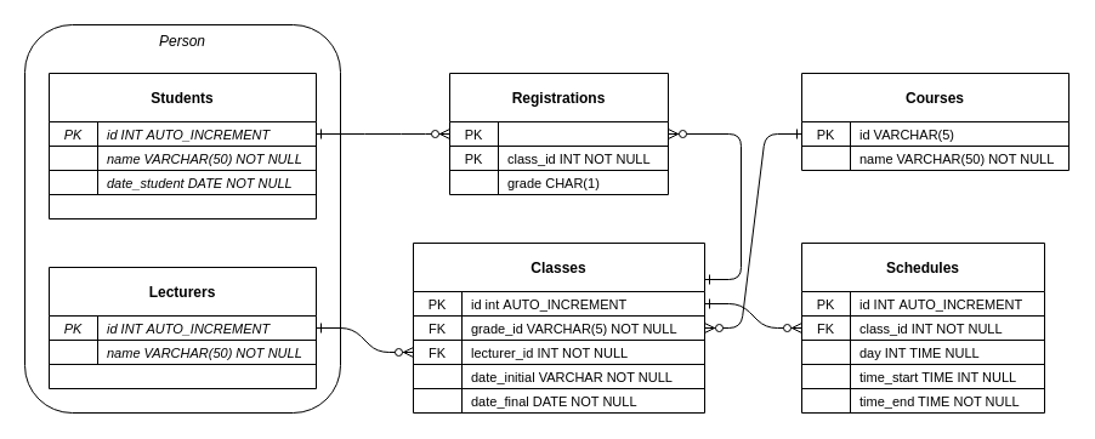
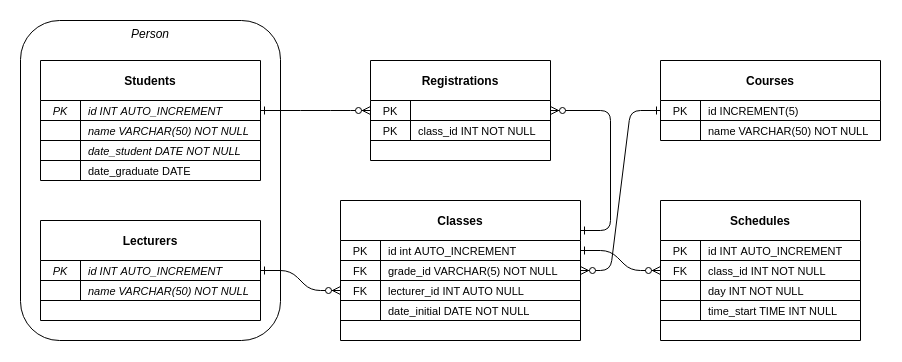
  <mxCell id="0" />
  <mxCell id="1" parent="0" />
  <mxCell id="2" value="Courses" style="shape=table;startSize=40;container=1;collapsible=0;childLayout=tableLayout;fixedRows=1;rowLines=0;fontStyle=1;align=center;resizeLast=1;fontSize=12;swimlaneFillColor=none;" parent="1" vertex="1"><mxGeometry x="660" y="60" width="220" height="80" as="geometry"><mxRectangle x="120" y="120" width="80" height="30" as="alternateBounds" /></mxGeometry></mxCell>
  <mxCell id="3" value="" style="shape=partialRectangle;collapsible=0;dropTarget=0;pointerEvents=0;fillColor=none;points=[[0,0.5],[1,0.5]];portConstraint=eastwest;top=0;left=0;right=0;bottom=1;fontSize=11;" parent="2" vertex="1"><mxGeometry y="40" width="220" height="20" as="geometry" /></mxCell>
  <mxCell id="4" value="PK" style="shape=partialRectangle;overflow=hidden;connectable=0;fillColor=none;top=0;left=0;bottom=0;right=0;fontStyle=0;fontSize=11;" parent="3" vertex="1"><mxGeometry width="40" height="20" as="geometry"><mxRectangle width="40" height="20" as="alternateBounds" /></mxGeometry></mxCell>
- <mxCell id="5" value="id VARCHAR(5)" style="shape=partialRectangle;overflow=hidden;connectable=0;fillColor=none;top=0;left=0;bottom=0;right=0;align=left;spacingLeft=6;fontStyle=0;fontSize=11;" parent="3" vertex="1"><mxGeometry x="40" width="180" height="20" as="geometry"><mxRectangle width="180" height="20" as="alternateBounds" /></mxGeometry></mxCell>
+ <mxCell id="5" value="id INCREMENT(5)" style="shape=partialRectangle;overflow=hidden;connectable=0;fillColor=none;top=0;left=0;bottom=0;right=0;align=left;spacingLeft=6;fontStyle=0;fontSize=11;" parent="3" vertex="1"><mxGeometry x="40" width="180" height="20" as="geometry"><mxRectangle width="180" height="20" as="alternateBounds" /></mxGeometry></mxCell>
  <mxCell id="6" value="" style="shape=partialRectangle;collapsible=0;dropTarget=0;pointerEvents=0;fillColor=none;points=[[0,0.5],[1,0.5]];portConstraint=eastwest;top=0;left=0;right=0;bottom=0;fontSize=11;" parent="2" vertex="1"><mxGeometry y="60" width="220" height="20" as="geometry" /></mxCell>
  <mxCell id="7" value="" style="shape=partialRectangle;overflow=hidden;connectable=0;fillColor=none;top=0;left=0;bottom=0;right=0;fontSize=11;" parent="6" vertex="1"><mxGeometry width="40" height="20" as="geometry"><mxRectangle width="40" height="20" as="alternateBounds" /></mxGeometry></mxCell>
  <mxCell id="8" value="name VARCHAR(50) NOT NULL" style="shape=partialRectangle;overflow=hidden;connectable=0;fillColor=none;top=0;left=0;bottom=0;right=0;align=left;spacingLeft=6;fontSize=11;" parent="6" vertex="1"><mxGeometry x="40" width="180" height="20" as="geometry"><mxRectangle width="180" height="20" as="alternateBounds" /></mxGeometry></mxCell>
  <mxCell id="9" value="Classes" style="shape=table;startSize=40;container=1;collapsible=0;childLayout=tableLayout;fixedRows=1;rowLines=0;fontStyle=1;align=center;resizeLast=1;fontSize=12;swimlaneFillColor=none;" parent="1" vertex="1"><mxGeometry x="340" y="200" width="240" height="140" as="geometry"><mxRectangle x="120" y="120" width="80" height="30" as="alternateBounds" /></mxGeometry></mxCell>
  <mxCell id="10" value="" style="shape=partialRectangle;collapsible=0;dropTarget=0;pointerEvents=0;fillColor=none;points=[[0,0.5],[1,0.5]];portConstraint=eastwest;top=0;left=0;right=0;bottom=1;fontSize=11;" parent="9" vertex="1"><mxGeometry y="40" width="240" height="20" as="geometry" /></mxCell>
  <mxCell id="11" value="PK" style="shape=partialRectangle;overflow=hidden;connectable=0;fillColor=none;top=0;left=0;bottom=0;right=0;fontStyle=0;fontSize=11;" parent="10" vertex="1"><mxGeometry width="40" height="20" as="geometry"><mxRectangle width="40" height="20" as="alternateBounds" /></mxGeometry></mxCell>
  <mxCell id="12" value="id int AUTO_INCREMENT" style="shape=partialRectangle;overflow=hidden;connectable=0;fillColor=none;top=0;left=0;bottom=0;right=0;align=left;spacingLeft=6;fontStyle=0;fontSize=11;" parent="10" vertex="1"><mxGeometry x="40" width="200" height="20" as="geometry"><mxRectangle width="200" height="20" as="alternateBounds" /></mxGeometry></mxCell>
  <mxCell id="13" value="" style="shape=partialRectangle;collapsible=0;dropTarget=0;pointerEvents=0;fillColor=none;top=0;left=0;bottom=1;right=0;points=[[0,0.5],[1,0.5]];portConstraint=eastwest;fontSize=11;" parent="9" vertex="1"><mxGeometry y="60" width="240" height="20" as="geometry" /></mxCell>
  <mxCell id="14" value="FK" style="shape=partialRectangle;connectable=0;fillColor=none;top=0;left=0;bottom=0;right=0;fontStyle=0;overflow=hidden;fontSize=11;" parent="13" vertex="1"><mxGeometry width="40" height="20" as="geometry"><mxRectangle width="40" height="20" as="alternateBounds" /></mxGeometry></mxCell>
  <mxCell id="15" value="grade_id VARCHAR(5) NOT NULL" style="shape=partialRectangle;connectable=0;fillColor=none;top=0;left=0;bottom=0;right=0;align=left;spacingLeft=6;fontStyle=0;overflow=hidden;fontSize=11;" parent="13" vertex="1"><mxGeometry x="40" width="200" height="20" as="geometry"><mxRectangle width="200" height="20" as="alternateBounds" /></mxGeometry></mxCell>
  <mxCell id="16" value="" style="shape=tableRow;horizontal=0;startSize=0;swimlaneHead=0;swimlaneBody=0;fillColor=none;collapsible=0;dropTarget=0;points=[[0,0.5],[1,0.5]];portConstraint=eastwest;top=0;left=0;right=0;bottom=1;fontSize=11;" parent="9" vertex="1"><mxGeometry y="80" width="240" height="20" as="geometry" /></mxCell>
  <mxCell id="17" value="FK" style="shape=partialRectangle;connectable=0;fillColor=none;top=0;left=0;bottom=0;right=0;fontStyle=0;overflow=hidden;fontSize=11;" parent="16" vertex="1"><mxGeometry width="40" height="20" as="geometry"><mxRectangle width="40" height="20" as="alternateBounds" /></mxGeometry></mxCell>
- <mxCell id="18" value="lecturer_id INT NOT NULL" style="shape=partialRectangle;connectable=0;fillColor=none;top=0;left=0;bottom=0;right=0;align=left;spacingLeft=6;fontStyle=0;overflow=hidden;fontSize=11;" parent="16" vertex="1"><mxGeometry x="40" width="200" height="20" as="geometry"><mxRectangle width="200" height="20" as="alternateBounds" /></mxGeometry></mxCell>
+ <mxCell id="18" value="lecturer_id INT AUTO NULL" style="shape=partialRectangle;connectable=0;fillColor=none;top=0;left=0;bottom=0;right=0;align=left;spacingLeft=6;fontStyle=0;overflow=hidden;fontSize=11;" parent="16" vertex="1"><mxGeometry x="40" width="200" height="20" as="geometry"><mxRectangle width="200" height="20" as="alternateBounds" /></mxGeometry></mxCell>
  <mxCell id="19" value="" style="shape=tableRow;horizontal=0;startSize=0;swimlaneHead=0;swimlaneBody=0;fillColor=none;collapsible=0;dropTarget=0;points=[[0,0.5],[1,0.5]];portConstraint=eastwest;top=0;left=0;right=0;bottom=1;fontSize=11;" parent="9" vertex="1"><mxGeometry y="100" width="240" height="20" as="geometry" /></mxCell>
  <mxCell id="20" value="" style="shape=partialRectangle;connectable=0;fillColor=none;top=0;left=0;bottom=0;right=0;fontStyle=0;overflow=hidden;fontSize=11;" parent="19" vertex="1"><mxGeometry width="40" height="20" as="geometry"><mxRectangle width="40" height="20" as="alternateBounds" /></mxGeometry></mxCell>
- <mxCell id="21" value="date_initial VARCHAR NOT NULL" style="shape=partialRectangle;connectable=0;fillColor=none;top=0;left=0;bottom=0;right=0;align=left;spacingLeft=6;fontStyle=0;overflow=hidden;fontSize=11;" parent="19" vertex="1"><mxGeometry x="40" width="200" height="20" as="geometry"><mxRectangle width="200" height="20" as="alternateBounds" /></mxGeometry></mxCell>
+ <mxCell id="21" value="date_initial DATE NOT NULL" style="shape=partialRectangle;connectable=0;fillColor=none;top=0;left=0;bottom=0;right=0;align=left;spacingLeft=6;fontStyle=0;overflow=hidden;fontSize=11;" parent="19" vertex="1"><mxGeometry x="40" width="200" height="20" as="geometry"><mxRectangle width="200" height="20" as="alternateBounds" /></mxGeometry></mxCell>
  <mxCell id="22" value="" style="shape=partialRectangle;collapsible=0;dropTarget=0;pointerEvents=0;fillColor=none;points=[[0,0.5],[1,0.5]];portConstraint=eastwest;top=0;left=0;right=0;bottom=0;fontSize=11;" parent="9" vertex="1"><mxGeometry y="120" width="240" height="20" as="geometry" /></mxCell>
  <mxCell id="23" value="" style="shape=partialRectangle;overflow=hidden;connectable=0;fillColor=none;top=0;left=0;bottom=0;right=0;fontSize=11;" parent="22" vertex="1"><mxGeometry width="40" height="20" as="geometry"><mxRectangle width="40" height="20" as="alternateBounds" /></mxGeometry></mxCell>
- <mxCell id="24" value="date_final DATE NOT NULL" style="shape=partialRectangle;overflow=hidden;connectable=0;fillColor=none;top=0;left=0;bottom=0;right=0;align=left;spacingLeft=6;fontSize=11;" parent="22" vertex="1"><mxGeometry x="40" width="200" height="20" as="geometry"><mxRectangle width="200" height="20" as="alternateBounds" /></mxGeometry></mxCell>
  <mxCell id="25" value="" style="edgeStyle=entityRelationEdgeStyle;endArrow=ERzeroToMany;startArrow=ERone;endFill=1;startFill=0;fontSize=11;entryX=1;entryY=0.5;entryDx=0;entryDy=0;exitX=0;exitY=0.5;exitDx=0;exitDy=0;" parent="1" source="3" target="13" edge="1"><mxGeometry width="100" height="100" relative="1" as="geometry"><mxPoint x="300" y="170" as="sourcePoint" /><mxPoint x="320" y="250" as="targetPoint" /></mxGeometry></mxCell>
  <mxCell id="26" value="" style="edgeStyle=entityRelationEdgeStyle;endArrow=ERzeroToMany;startArrow=ERone;endFill=1;startFill=0;fontSize=11;entryX=0;entryY=0.5;entryDx=0;entryDy=0;exitX=1;exitY=0.5;exitDx=0;exitDy=0;" parent="1" source="69" target="16" edge="1"><mxGeometry width="100" height="100" relative="1" as="geometry"><mxPoint x="230" y="120" as="sourcePoint" /><mxPoint x="230" y="260" as="targetPoint" /></mxGeometry></mxCell>
  <mxCell id="27" value="Registrations" style="shape=table;startSize=40;container=1;collapsible=0;childLayout=tableLayout;fixedRows=1;rowLines=0;fontStyle=1;align=center;resizeLast=1;fontSize=12;swimlaneFillColor=none;" parent="1" vertex="1"><mxGeometry x="370" y="60" width="180" height="100" as="geometry"><mxRectangle x="120" y="120" width="80" height="30" as="alternateBounds" /></mxGeometry></mxCell>
  <mxCell id="28" value="" style="shape=partialRectangle;collapsible=0;dropTarget=0;pointerEvents=0;fillColor=none;points=[[0,0.5],[1,0.5]];portConstraint=eastwest;top=0;left=0;right=0;bottom=1;fontSize=11;" parent="27" vertex="1"><mxGeometry y="40" width="180" height="20" as="geometry" /></mxCell>
  <mxCell id="29" value="PK" style="shape=partialRectangle;overflow=hidden;connectable=0;fillColor=none;top=0;left=0;bottom=0;right=0;fontStyle=0;fontSize=11;" parent="28" vertex="1"><mxGeometry width="40" height="20" as="geometry"><mxRectangle width="40" height="20" as="alternateBounds" /></mxGeometry></mxCell>
  <mxCell id="30" value="" style="shape=partialRectangle;collapsible=0;dropTarget=0;pointerEvents=0;fillColor=none;top=0;left=0;bottom=1;right=0;points=[[0,0.5],[1,0.5]];portConstraint=eastwest;fontSize=11;" parent="27" vertex="1"><mxGeometry y="60" width="180" height="20" as="geometry" /></mxCell>
  <mxCell id="31" value="PK" style="shape=partialRectangle;connectable=0;fillColor=none;top=0;left=0;bottom=0;right=0;fontStyle=0;overflow=hidden;fontSize=11;" parent="30" vertex="1"><mxGeometry width="40" height="20" as="geometry"><mxRectangle width="40" height="20" as="alternateBounds" /></mxGeometry></mxCell>
  <mxCell id="32" value="class_id INT NOT NULL" style="shape=partialRectangle;connectable=0;fillColor=none;top=0;left=0;bottom=0;right=0;align=left;spacingLeft=6;fontStyle=0;overflow=hidden;fontSize=11;" parent="30" vertex="1"><mxGeometry x="40" width="140" height="20" as="geometry"><mxRectangle width="140" height="20" as="alternateBounds" /></mxGeometry></mxCell>
  <mxCell id="33" value="" style="shape=partialRectangle;collapsible=0;dropTarget=0;pointerEvents=0;fillColor=none;points=[[0,0.5],[1,0.5]];portConstraint=eastwest;top=0;left=0;right=0;bottom=0;fontSize=11;" parent="27" vertex="1"><mxGeometry y="80" width="180" height="20" as="geometry" /></mxCell>
  <mxCell id="34" value="" style="shape=partialRectangle;overflow=hidden;connectable=0;fillColor=none;top=0;left=0;bottom=0;right=0;fontSize=11;" parent="33" vertex="1"><mxGeometry width="40" height="20" as="geometry"><mxRectangle width="40" height="20" as="alternateBounds" /></mxGeometry></mxCell>
- <mxCell id="35" value="grade CHAR(1)" style="shape=partialRectangle;overflow=hidden;connectable=0;fillColor=none;top=0;left=0;bottom=0;right=0;align=left;spacingLeft=6;fontSize=11;" parent="33" vertex="1"><mxGeometry x="40" width="140" height="20" as="geometry"><mxRectangle width="140" height="20" as="alternateBounds" /></mxGeometry></mxCell>
  <mxCell id="36" value="" style="edgeStyle=entityRelationEdgeStyle;endArrow=ERzeroToMany;startArrow=ERone;endFill=1;startFill=0;fontSize=11;entryX=0;entryY=0.5;entryDx=0;entryDy=0;exitX=1;exitY=0.5;exitDx=0;exitDy=0;" parent="1" source="56" target="28" edge="1"><mxGeometry width="100" height="100" relative="1" as="geometry"><mxPoint x="230" y="200" as="sourcePoint" /><mxPoint x="310" y="120" as="targetPoint" /></mxGeometry></mxCell>
  <mxCell id="37" value="Schedules" style="shape=table;startSize=40;container=1;collapsible=0;childLayout=tableLayout;fixedRows=1;rowLines=0;fontStyle=1;align=center;resizeLast=1;fontSize=12;swimlaneFillColor=none;" parent="1" vertex="1"><mxGeometry x="660" y="200" width="200" height="140" as="geometry"><mxRectangle x="120" y="120" width="80" height="30" as="alternateBounds" /></mxGeometry></mxCell>
  <mxCell id="38" value="" style="shape=partialRectangle;collapsible=0;dropTarget=0;pointerEvents=0;fillColor=none;points=[[0,0.5],[1,0.5]];portConstraint=eastwest;top=0;left=0;right=0;bottom=1;fontSize=11;" parent="37" vertex="1"><mxGeometry y="40" width="200" height="20" as="geometry" /></mxCell>
  <mxCell id="39" value="PK" style="shape=partialRectangle;overflow=hidden;connectable=0;fillColor=none;top=0;left=0;bottom=0;right=0;fontStyle=0;fontSize=11;" parent="38" vertex="1"><mxGeometry width="40" height="20" as="geometry"><mxRectangle width="40" height="20" as="alternateBounds" /></mxGeometry></mxCell>
  <mxCell id="40" value="id INT AUTO_INCREMENT" style="shape=partialRectangle;overflow=hidden;connectable=0;fillColor=none;top=0;left=0;bottom=0;right=0;align=left;spacingLeft=6;fontStyle=0;fontSize=11;" parent="38" vertex="1"><mxGeometry x="40" width="160" height="20" as="geometry"><mxRectangle width="160" height="20" as="alternateBounds" /></mxGeometry></mxCell>
  <mxCell id="41" value="" style="shape=tableRow;horizontal=0;startSize=0;swimlaneHead=0;swimlaneBody=0;fillColor=none;collapsible=0;dropTarget=0;points=[[0,0.5],[1,0.5]];portConstraint=eastwest;top=0;left=0;right=0;bottom=1;fontSize=11;" parent="37" vertex="1"><mxGeometry y="60" width="200" height="20" as="geometry" /></mxCell>
  <mxCell id="42" value="FK" style="shape=partialRectangle;connectable=0;fillColor=none;top=0;left=0;bottom=0;right=0;fontStyle=0;overflow=hidden;fontSize=11;" parent="41" vertex="1"><mxGeometry width="40" height="20" as="geometry"><mxRectangle width="40" height="20" as="alternateBounds" /></mxGeometry></mxCell>
  <mxCell id="43" value="class_id INT NOT NULL" style="shape=partialRectangle;connectable=0;fillColor=none;top=0;left=0;bottom=0;right=0;align=left;spacingLeft=6;fontStyle=0;overflow=hidden;fontSize=11;" parent="41" vertex="1"><mxGeometry x="40" width="160" height="20" as="geometry"><mxRectangle width="160" height="20" as="alternateBounds" /></mxGeometry></mxCell>
  <mxCell id="44" value="" style="shape=tableRow;horizontal=0;startSize=0;swimlaneHead=0;swimlaneBody=0;fillColor=none;collapsible=0;dropTarget=0;points=[[0,0.5],[1,0.5]];portConstraint=eastwest;top=0;left=0;right=0;bottom=1;fontSize=11;" parent="37" vertex="1"><mxGeometry y="80" width="200" height="20" as="geometry" /></mxCell>
  <mxCell id="45" value="" style="shape=partialRectangle;connectable=0;fillColor=none;top=0;left=0;bottom=0;right=0;fontStyle=0;overflow=hidden;fontSize=11;" parent="44" vertex="1"><mxGeometry width="40" height="20" as="geometry"><mxRectangle width="40" height="20" as="alternateBounds" /></mxGeometry></mxCell>
- <mxCell id="46" value="day INT TIME NULL" style="shape=partialRectangle;connectable=0;fillColor=none;top=0;left=0;bottom=0;right=0;align=left;spacingLeft=6;fontStyle=0;overflow=hidden;fontSize=11;" parent="44" vertex="1"><mxGeometry x="40" width="160" height="20" as="geometry"><mxRectangle width="160" height="20" as="alternateBounds" /></mxGeometry></mxCell>
+ <mxCell id="46" value="day INT NOT NULL" style="shape=partialRectangle;connectable=0;fillColor=none;top=0;left=0;bottom=0;right=0;align=left;spacingLeft=6;fontStyle=0;overflow=hidden;fontSize=11;" parent="44" vertex="1"><mxGeometry x="40" width="160" height="20" as="geometry"><mxRectangle width="160" height="20" as="alternateBounds" /></mxGeometry></mxCell>
  <mxCell id="47" value="" style="shape=tableRow;horizontal=0;startSize=0;swimlaneHead=0;swimlaneBody=0;fillColor=none;collapsible=0;dropTarget=0;points=[[0,0.5],[1,0.5]];portConstraint=eastwest;top=0;left=0;right=0;bottom=1;" parent="37" vertex="1"><mxGeometry y="100" width="200" height="20" as="geometry" /></mxCell>
  <mxCell id="48" value="" style="shape=partialRectangle;connectable=0;fillColor=none;top=0;left=0;bottom=0;right=0;fontStyle=0;overflow=hidden;fontSize=11;" parent="47" vertex="1"><mxGeometry width="40" height="20" as="geometry"><mxRectangle width="40" height="20" as="alternateBounds" /></mxGeometry></mxCell>
  <mxCell id="49" value="time_start TIME INT NULL" style="shape=partialRectangle;connectable=0;fillColor=none;top=0;left=0;bottom=0;right=0;align=left;spacingLeft=6;fontStyle=0;overflow=hidden;fontSize=11;" parent="47" vertex="1"><mxGeometry x="40" width="160" height="20" as="geometry"><mxRectangle width="160" height="20" as="alternateBounds" /></mxGeometry></mxCell>
  <mxCell id="50" value="" style="shape=partialRectangle;collapsible=0;dropTarget=0;pointerEvents=0;fillColor=none;points=[[0,0.5],[1,0.5]];portConstraint=eastwest;top=0;left=0;right=0;bottom=0;fontSize=11;" parent="37" vertex="1"><mxGeometry y="120" width="200" height="20" as="geometry" /></mxCell>
  <mxCell id="51" value="" style="shape=partialRectangle;overflow=hidden;connectable=0;fillColor=none;top=0;left=0;bottom=0;right=0;fontSize=11;" parent="50" vertex="1"><mxGeometry width="40" height="20" as="geometry"><mxRectangle width="40" height="20" as="alternateBounds" /></mxGeometry></mxCell>
- <mxCell id="52" value="time_end TIME NOT NULL" style="shape=partialRectangle;overflow=hidden;connectable=0;fillColor=none;top=0;left=0;bottom=0;right=0;align=left;spacingLeft=6;fontSize=11;" parent="50" vertex="1"><mxGeometry x="40" width="160" height="20" as="geometry"><mxRectangle width="160" height="20" as="alternateBounds" /></mxGeometry></mxCell>
  <mxCell id="53" value="" style="edgeStyle=entityRelationEdgeStyle;endArrow=ERzeroToMany;startArrow=ERone;endFill=1;startFill=0;fontSize=11;exitX=1;exitY=0.5;exitDx=0;exitDy=0;entryX=0;entryY=0.5;entryDx=0;entryDy=0;" parent="1" source="10" target="41" edge="1"><mxGeometry width="100" height="100" relative="1" as="geometry"><mxPoint x="560" y="220" as="sourcePoint" /><mxPoint x="680" y="160" as="targetPoint" /></mxGeometry></mxCell>
  <mxCell id="54" value="Person" style="group;strokeColor=default;rounded=1;shadow=0;glass=0;fontStyle=2" parent="1" vertex="1" connectable="0"><mxGeometry x="20" y="20" width="260" height="320" as="geometry" /></mxCell>
  <mxCell id="55" value="Students" style="shape=table;startSize=40;container=1;collapsible=0;childLayout=tableLayout;fixedRows=1;rowLines=0;fontStyle=1;align=center;resizeLast=1;fontSize=12;swimlaneFillColor=none;" parent="54" vertex="1"><mxGeometry x="20" y="40" width="220" height="120" as="geometry"><mxRectangle x="120" y="120" width="80" height="30" as="alternateBounds" /></mxGeometry></mxCell>
  <mxCell id="56" value="" style="shape=partialRectangle;collapsible=0;dropTarget=0;pointerEvents=0;fillColor=none;points=[[0,0.5],[1,0.5]];portConstraint=eastwest;top=0;left=0;right=0;bottom=1;fontSize=11;" parent="55" vertex="1"><mxGeometry y="40" width="220" height="20" as="geometry" /></mxCell>
  <mxCell id="57" value="PK" style="shape=partialRectangle;overflow=hidden;connectable=0;fillColor=none;top=0;left=0;bottom=0;right=0;fontStyle=2;fontSize=11;" parent="56" vertex="1"><mxGeometry width="40" height="20" as="geometry"><mxRectangle width="40" height="20" as="alternateBounds" /></mxGeometry></mxCell>
  <mxCell id="58" value="id INT AUTO_INCREMENT" style="shape=partialRectangle;overflow=hidden;connectable=0;fillColor=none;top=0;left=0;bottom=0;right=0;align=left;spacingLeft=6;fontStyle=2;fontSize=11;" parent="56" vertex="1"><mxGeometry x="40" width="180" height="20" as="geometry"><mxRectangle width="180" height="20" as="alternateBounds" /></mxGeometry></mxCell>
  <mxCell id="59" value="" style="shape=partialRectangle;collapsible=0;dropTarget=0;pointerEvents=0;fillColor=none;top=0;left=0;bottom=1;right=0;points=[[0,0.5],[1,0.5]];portConstraint=eastwest;fontSize=11;" parent="55" vertex="1"><mxGeometry y="60" width="220" height="20" as="geometry" /></mxCell>
  <mxCell id="60" value="" style="shape=partialRectangle;connectable=0;fillColor=none;top=0;left=0;bottom=0;right=0;fontStyle=0;overflow=hidden;fontSize=11;" parent="59" vertex="1"><mxGeometry width="40" height="20" as="geometry"><mxRectangle width="40" height="20" as="alternateBounds" /></mxGeometry></mxCell>
  <mxCell id="61" value="name VARCHAR(50) NOT NULL" style="shape=partialRectangle;connectable=0;fillColor=none;top=0;left=0;bottom=0;right=0;align=left;spacingLeft=6;fontStyle=2;overflow=hidden;fontSize=11;" parent="59" vertex="1"><mxGeometry x="40" width="180" height="20" as="geometry"><mxRectangle width="180" height="20" as="alternateBounds" /></mxGeometry></mxCell>
  <mxCell id="62" value="" style="shape=partialRectangle;collapsible=0;dropTarget=0;pointerEvents=0;fillColor=none;top=0;left=0;bottom=1;right=0;points=[[0,0.5],[1,0.5]];portConstraint=eastwest;fontSize=11;" parent="55" vertex="1"><mxGeometry y="80" width="220" height="20" as="geometry" /></mxCell>
  <mxCell id="63" value="" style="shape=partialRectangle;connectable=0;fillColor=none;top=0;left=0;bottom=0;right=0;fontStyle=0;overflow=hidden;fontSize=11;" parent="62" vertex="1"><mxGeometry width="40" height="20" as="geometry"><mxRectangle width="40" height="20" as="alternateBounds" /></mxGeometry></mxCell>
  <mxCell id="64" value="date_student DATE NOT NULL" style="shape=partialRectangle;connectable=0;fillColor=none;top=0;left=0;bottom=0;right=0;align=left;spacingLeft=6;fontStyle=2;overflow=hidden;fontSize=11;" parent="62" vertex="1"><mxGeometry x="40" width="180" height="20" as="geometry"><mxRectangle width="180" height="20" as="alternateBounds" /></mxGeometry></mxCell>
  <mxCell id="65" value="" style="shape=partialRectangle;collapsible=0;dropTarget=0;pointerEvents=0;fillColor=none;points=[[0,0.5],[1,0.5]];portConstraint=eastwest;top=0;left=0;right=0;bottom=0;fontSize=11;" parent="55" vertex="1"><mxGeometry y="100" width="220" height="20" as="geometry" /></mxCell>
  <mxCell id="66" value="" style="shape=partialRectangle;overflow=hidden;connectable=0;fillColor=none;top=0;left=0;bottom=0;right=0;fontSize=11;" parent="65" vertex="1"><mxGeometry width="40" height="20" as="geometry"><mxRectangle width="40" height="20" as="alternateBounds" /></mxGeometry></mxCell>
+ <mxCell id="67" value="date_graduate DATE" style="shape=partialRectangle;overflow=hidden;connectable=0;fillColor=none;top=0;left=0;bottom=0;right=0;align=left;spacingLeft=6;fontSize=11;" parent="65" vertex="1"><mxGeometry x="40" width="180" height="20" as="geometry"><mxRectangle width="180" height="20" as="alternateBounds" /></mxGeometry></mxCell>
  <mxCell id="68" value="Lecturers" style="shape=table;startSize=40;container=1;collapsible=0;childLayout=tableLayout;fixedRows=1;rowLines=0;fontStyle=1;align=center;resizeLast=1;fontSize=12;swimlaneFillColor=none;" parent="54" vertex="1"><mxGeometry x="20" y="200" width="220" height="100" as="geometry"><mxRectangle x="120" y="120" width="80" height="30" as="alternateBounds" /></mxGeometry></mxCell>
  <mxCell id="69" value="" style="shape=partialRectangle;collapsible=0;dropTarget=0;pointerEvents=0;fillColor=none;points=[[0,0.5],[1,0.5]];portConstraint=eastwest;top=0;left=0;right=0;bottom=1;fontSize=11;" parent="68" vertex="1"><mxGeometry y="40" width="220" height="20" as="geometry" /></mxCell>
  <mxCell id="70" value="PK" style="shape=partialRectangle;overflow=hidden;connectable=0;fillColor=none;top=0;left=0;bottom=0;right=0;fontStyle=2;fontSize=11;" parent="69" vertex="1"><mxGeometry width="40" height="20" as="geometry"><mxRectangle width="40" height="20" as="alternateBounds" /></mxGeometry></mxCell>
  <mxCell id="71" value="id INT AUTO_INCREMENT" style="shape=partialRectangle;overflow=hidden;connectable=0;fillColor=none;top=0;left=0;bottom=0;right=0;align=left;spacingLeft=6;fontStyle=2;fontSize=11;" parent="69" vertex="1"><mxGeometry x="40" width="180" height="20" as="geometry"><mxRectangle width="180" height="20" as="alternateBounds" /></mxGeometry></mxCell>
  <mxCell id="72" value="" style="shape=partialRectangle;collapsible=0;dropTarget=0;pointerEvents=0;fillColor=none;top=0;left=0;bottom=1;right=0;points=[[0,0.5],[1,0.5]];portConstraint=eastwest;fontSize=11;" parent="68" vertex="1"><mxGeometry y="60" width="220" height="20" as="geometry" /></mxCell>
  <mxCell id="73" value="" style="shape=partialRectangle;connectable=0;fillColor=none;top=0;left=0;bottom=0;right=0;fontStyle=0;overflow=hidden;fontSize=11;" parent="72" vertex="1"><mxGeometry width="40" height="20" as="geometry"><mxRectangle width="40" height="20" as="alternateBounds" /></mxGeometry></mxCell>
  <mxCell id="74" value="name VARCHAR(50) NOT NULL" style="shape=partialRectangle;connectable=0;fillColor=none;top=0;left=0;bottom=0;right=0;align=left;spacingLeft=6;fontStyle=2;overflow=hidden;fontSize=11;" parent="72" vertex="1"><mxGeometry x="40" width="180" height="20" as="geometry"><mxRectangle width="180" height="20" as="alternateBounds" /></mxGeometry></mxCell>
  <mxCell id="75" value="" style="shape=partialRectangle;collapsible=0;dropTarget=0;pointerEvents=0;fillColor=none;points=[[0,0.5],[1,0.5]];portConstraint=eastwest;top=0;left=0;right=0;bottom=0;fontSize=11;" parent="68" vertex="1"><mxGeometry y="80" width="220" height="20" as="geometry" /></mxCell>
  <mxCell id="76" value="" style="shape=partialRectangle;overflow=hidden;connectable=0;fillColor=none;top=0;left=0;bottom=0;right=0;fontSize=11;" parent="75" vertex="1"><mxGeometry width="40" height="20" as="geometry"><mxRectangle width="40" height="20" as="alternateBounds" /></mxGeometry></mxCell>
  <mxCell id="77" value="" style="edgeStyle=entityRelationEdgeStyle;endArrow=ERzeroToMany;startArrow=ERone;endFill=1;startFill=0;fontSize=11;entryX=1;entryY=0.5;entryDx=0;entryDy=0;" parent="1" target="28" edge="1"><mxGeometry width="100" height="100" relative="1" as="geometry"><mxPoint x="580" y="230" as="sourcePoint" /><mxPoint x="590" y="-30" as="targetPoint" /></mxGeometry></mxCell>
